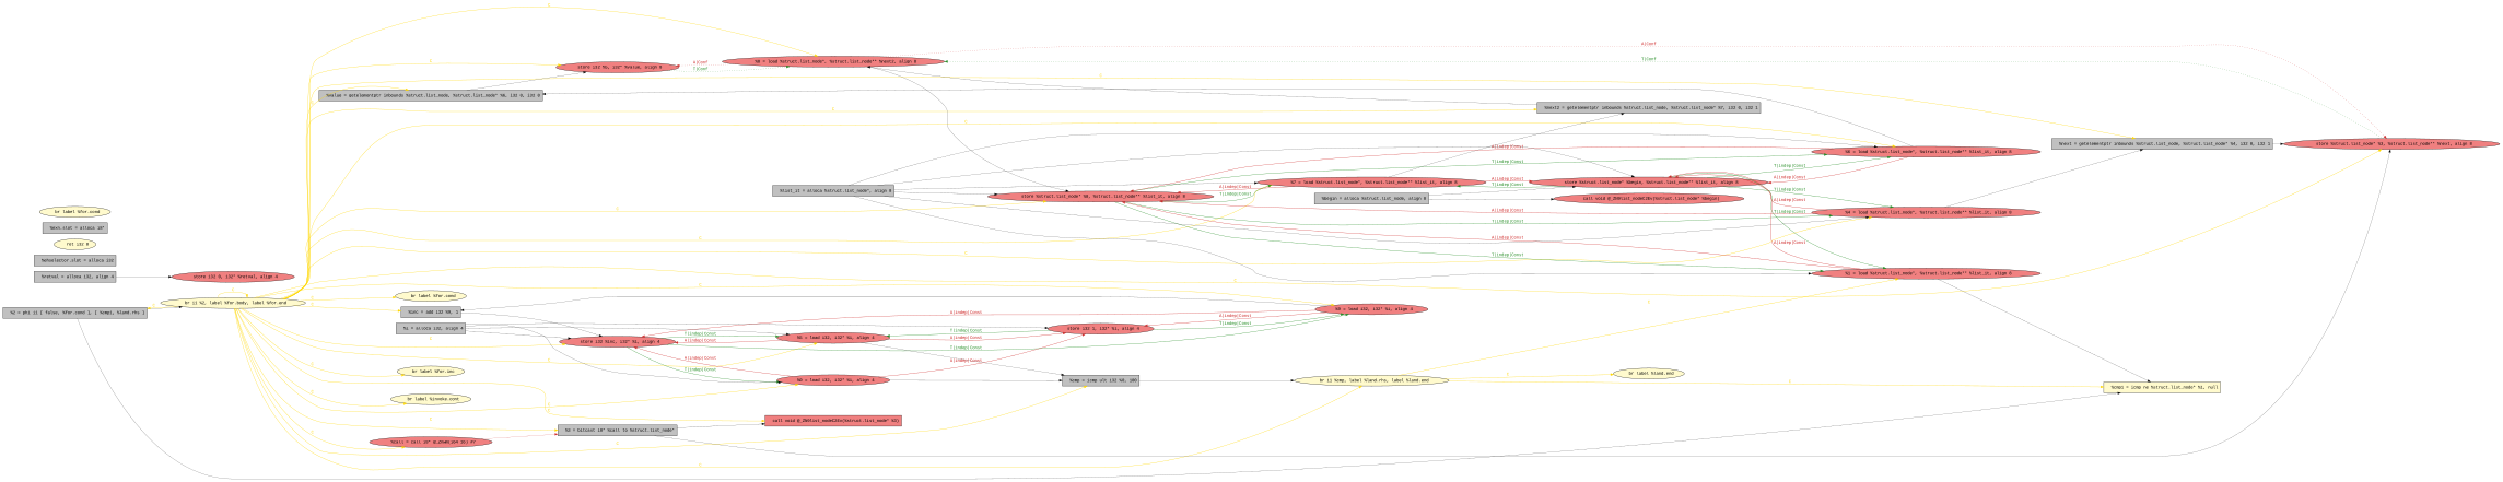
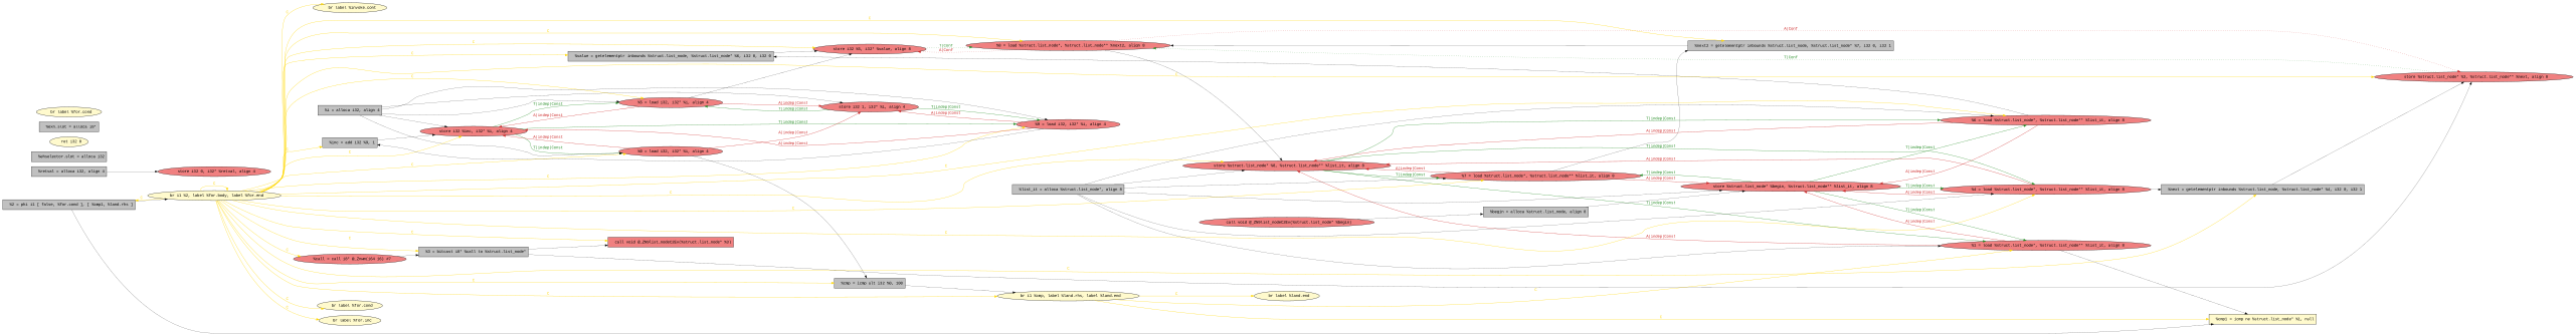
  digraph {
    fontname="Liberation Mono"
    rankdir=LR
    node [fillcolor=lightcoral fontname="Liberation Mono" shape=ellipse style=filled]
    edge [color=black fontcolor=black fontname="Liberation Mono" penwidth=1.0 style=solid]
    n1 [fillcolor=grey label="  %2 = phi i1 [ false, %for.cond ], [ %cmp1, %land.rhs ]" shape=rectangle]
    n2 [fillcolor=lemonchiffon label="  br i1 %2, label %for.body, label %for.end"]
    n3 [fillcolor=lemonchiffon label="  %cmp1 = icmp ne %struct.list_node* %1, null" shape=rectangle]
    n4 [label="  %7 = load %struct.list_node*, %struct.list_node** %list_it, align 8"]
    n5 [label="  store %struct.list_node* %8, %struct.list_node** %list_it, align 8"]
    n6 [fillcolor=grey label="  %next2 = getelementptr inbounds %struct.list_node, %struct.list_node* %7, i32 0, i32 1" shape=rectangle]
    n7 [label="  %4 = load %struct.list_node*, %struct.list_node** %list_it, align 8"]
    n8 [label="  %6 = load %struct.list_node*, %struct.list_node** %list_it, align 8"]
    n9 [fillcolor=grey label="  %inc = add i32 %9, 1" shape=rectangle]
    n10 [label="  store i32 %inc, i32* %i, align 4"]
    n11 [label="  %8 = load %struct.list_node*, %struct.list_node** %next2, align 8"]
    n12 [label="  store %struct.list_node* %3, %struct.list_node** %next, align 8"]
    n13 [label="  call void @_ZN9list_nodeC2Ev(%struct.list_node* %3)" shape=box]
    n14 [fillcolor=lemonchiffon label="  br label %for.cond"]
    n15 [label="  %5 = load i32, i32* %i, align 4"]
    n16 [label="  %9 = load i32, i32* %i, align 4"]
    n17 [fillcolor=grey label="  %cmp = icmp ult i32 %0, 100" shape=rectangle]
    n18 [label="  store i32 %5, i32* %value, align 8"]
    n19 [fillcolor=lemonchiffon label="  br label %for.inc"]
    n20 [label="  %0 = load i32, i32* %i, align 4"]
    n21 [fillcolor=lemonchiffon label="  br label %invoke.cont"]
    n22 [fillcolor=lemonchiffon label="  br i1 %cmp, label %land.rhs, label %land.end"]
    n23 [fillcolor=grey label="  %next = getelementptr inbounds %struct.list_node, %struct.list_node* %4, i32 0, i32 1" shape=rectangle]
    n24 [label="  %call = call i8* @_Znwm(i64 16) #7"]
    n25 [fillcolor=grey label="  %3 = bitcast i8* %call to %struct.list_node*" shape=rectangle]
    n26 [fillcolor=grey label="  %value = getelementptr inbounds %struct.list_node, %struct.list_node* %6, i32 0, i32 0" shape=rectangle]
    n27 [label="  store %struct.list_node* %begin, %struct.list_node** %list_it, align 8"]
    n28 [label="  %1 = load %struct.list_node*, %struct.list_node** %list_it, align 8"]
    n29 [label="  store i32 0, i32* %retval, align 4"]
    n30 [label="  store i32 1, i32* %i, align 4"]
    n31 [fillcolor=lemonchiffon label="  br label %land.end"]
    n32 [label="  call void @_ZN9list_nodeC2Ev(%struct.list_node* %begin)"]
    n33 [fillcolor=grey label="  %i = alloca i32, align 4" shape=rectangle]
    n34 [fillcolor=grey label="  %ehselector.slot = alloca i32" shape=rectangle]
    n35 [fillcolor=grey label="  %begin = alloca %struct.list_node, align 8" shape=rectangle]
    n36 [fillcolor=lemonchiffon label="  ret i32 0"]
    n37 [fillcolor=grey label="  %list_it = alloca %struct.list_node*, align 8" shape=rectangle]
    n38 [fillcolor=grey label="  %retval = alloca i32, align 4" shape=rectangle]
    n39 [fillcolor=grey label="  %exn.slot = alloca i8*" shape=rectangle]
    n40 [fillcolor=lemonchiffon label="  br label %for.cond"]
    n1 -> n2 [penwidth=0.5]
    n1 -> n3 [penwidth=0.5]
    n2 -> n1 [color=gold fontcolor=gold label=C]
    n2 -> n2 [color=gold fontcolor=gold label=C]
    n2 -> n4 [color=gold fontcolor=gold label=C]
    n2 -> n5 [color=gold fontcolor=gold label=C]
    n2 -> n6 [color=gold fontcolor=gold label=C]
    n2 -> n7 [color=gold fontcolor=gold label=C]
    n2 -> n8 [color=gold fontcolor=gold label=C]
    n2 -> n9 [color=gold fontcolor=gold label=C]
    n2 -> n10 [color=gold fontcolor=gold label=C]
    n2 -> n11 [color=gold fontcolor=gold label=C]
    n2 -> n12 [color=gold fontcolor=gold label=C]
    n2 -> n13 [color=gold fontcolor=gold label=C]
    n2 -> n14 [color=gold fontcolor=gold label=C]
    n2 -> n15 [color=gold fontcolor=gold label=C]
    n2 -> n16 [color=gold fontcolor=gold label=C]
    n2 -> n17 [color=gold fontcolor=gold label=C]
    n2 -> n18 [color=gold fontcolor=gold label=C]
    n2 -> n19 [color=gold fontcolor=gold label=C]
    n2 -> n20 [color=gold fontcolor=gold label=C]
    n2 -> n21 [color=gold fontcolor=gold label=C]
    n2 -> n22 [color=gold fontcolor=gold label=C]
    n2 -> n23 [color=gold fontcolor=gold label=C]
    n2 -> n24 [color=gold fontcolor=gold label=C]
    n2 -> n25 [color=gold fontcolor=gold label=C]
    n2 -> n26 [color=gold fontcolor=gold label=C]
    n4 -> n5 [color=firebrick3 fontcolor=firebrick3 label="A|indep|Const"]
    n4 -> n6 [penwidth=0.5]
    n4 -> n27 [color=firebrick3 fontcolor=firebrick3 label="A|indep|Const"]
    n5 -> n4 [color=forestgreen fontcolor=forestgreen label="T|indep|Const"]
    n5 -> n7 [color=forestgreen fontcolor=forestgreen label="T|indep|Const"]
    n5 -> n8 [color=forestgreen fontcolor=forestgreen label="T|indep|Const"]
    n5 -> n28 [color=forestgreen fontcolor=forestgreen label="T|indep|Const"]
    n6 -> n11 [penwidth=0.5]
    n7 -> n5 [color=firebrick3 fontcolor=firebrick3 label="A|indep|Const"]
    n7 -> n23 [penwidth=0.5]
    n7 -> n27 [color=firebrick3 fontcolor=firebrick3 label="A|indep|Const"]
    n8 -> n5 [color=firebrick3 fontcolor=firebrick3 label="A|indep|Const"]
    n8 -> n26 [penwidth=0.5]
    n8 -> n27 [color=firebrick3 fontcolor=firebrick3 label="A|indep|Const"]
    n9 -> n10 [penwidth=0.5]
    n10 -> n15 [color=forestgreen fontcolor=forestgreen label="T|indep|Const"]
    n10 -> n16 [color=forestgreen fontcolor=forestgreen label="T|indep|Const"]
    n10 -> n20 [color=forestgreen fontcolor=forestgreen label="T|indep|Const"]
    n11 -> n5 [penwidth=0.5]
    n11 -> n12 [color=firebrick3 fontcolor=firebrick3 label="A|Conf" style=dotted]
    n11 -> n18 [color=firebrick3 fontcolor=firebrick3 label="A|Conf" style=dotted]
    n12 -> n11 [color=forestgreen fontcolor=forestgreen label="T|Conf" style=dotted]
    n15 -> n10 [color=firebrick3 fontcolor=firebrick3 label="A|indep|Const"]
-   n15 -> n17 [penwidth=0.5]
+   n15 -> n18 [penwidth=0.5]
    n15 -> n30 [color=firebrick3 fontcolor=firebrick3 label="A|indep|Const"]
    n16 -> n9 [penwidth=0.5]
    n16 -> n10 [color=firebrick3 fontcolor=firebrick3 label="A|indep|Const"]
    n16 -> n30 [color=firebrick3 fontcolor=firebrick3 label="A|indep|Const"]
    n17 -> n22 [penwidth=0.5]
    n18 -> n11 [color=forestgreen fontcolor=forestgreen label="T|Conf" style=dotted]
    n20 -> n10 [color=firebrick3 fontcolor=firebrick3 label="A|indep|Const"]
    n20 -> n17 [penwidth=0.5]
    n20 -> n30 [color=firebrick3 fontcolor=firebrick3 label="A|indep|Const"]
    n22 -> n3 [color=gold fontcolor=gold label=C]
    n22 -> n28 [color=gold fontcolor=gold label=C]
    n22 -> n31 [color=gold fontcolor=gold label=C]
    n23 -> n12 [penwidth=0.5]
-   n24 -> n25 [color=firebrick3 penwidth=0.5]
+   n24 -> n25 [penwidth=0.5]
    n25 -> n12 [penwidth=0.5]
    n25 -> n13 [penwidth=0.5]
    n26 -> n18 [penwidth=0.5]
    n27 -> n4 [color=forestgreen fontcolor=forestgreen label="T|indep|Const"]
    n27 -> n7 [color=forestgreen fontcolor=forestgreen label="T|indep|Const"]
    n27 -> n8 [color=forestgreen fontcolor=forestgreen label="T|indep|Const"]
    n27 -> n28 [color=forestgreen fontcolor=forestgreen label="T|indep|Const"]
    n28 -> n3 [penwidth=0.5]
    n28 -> n5 [color=firebrick3 fontcolor=firebrick3 label="A|indep|Const"]
    n28 -> n27 [color=firebrick3 fontcolor=firebrick3 label="A|indep|Const"]
    n30 -> n15 [color=forestgreen fontcolor=forestgreen label="T|indep|Const"]
    n30 -> n16 [color=forestgreen fontcolor=forestgreen label="T|indep|Const"]
    n33 -> n10 [penwidth=0.5]
    n33 -> n15 [penwidth=0.5]
+   n33 -> n16 [penwidth=0.5]
    n33 -> n20 [penwidth=0.5]
    n33 -> n30 [penwidth=0.5]
    n35 -> n27 [penwidth=0.5]
-   n35 -> n32 [penwidth=0.5]
+   n32 -> n35 [penwidth=0.5]
    n37 -> n4 [penwidth=0.5]
    n37 -> n5 [penwidth=0.5]
    n37 -> n7 [penwidth=0.5]
    n37 -> n8 [penwidth=0.5]
    n37 -> n27 [penwidth=0.5]
    n37 -> n28 [penwidth=0.5]
    n38 -> n29 [penwidth=0.5]
  }
